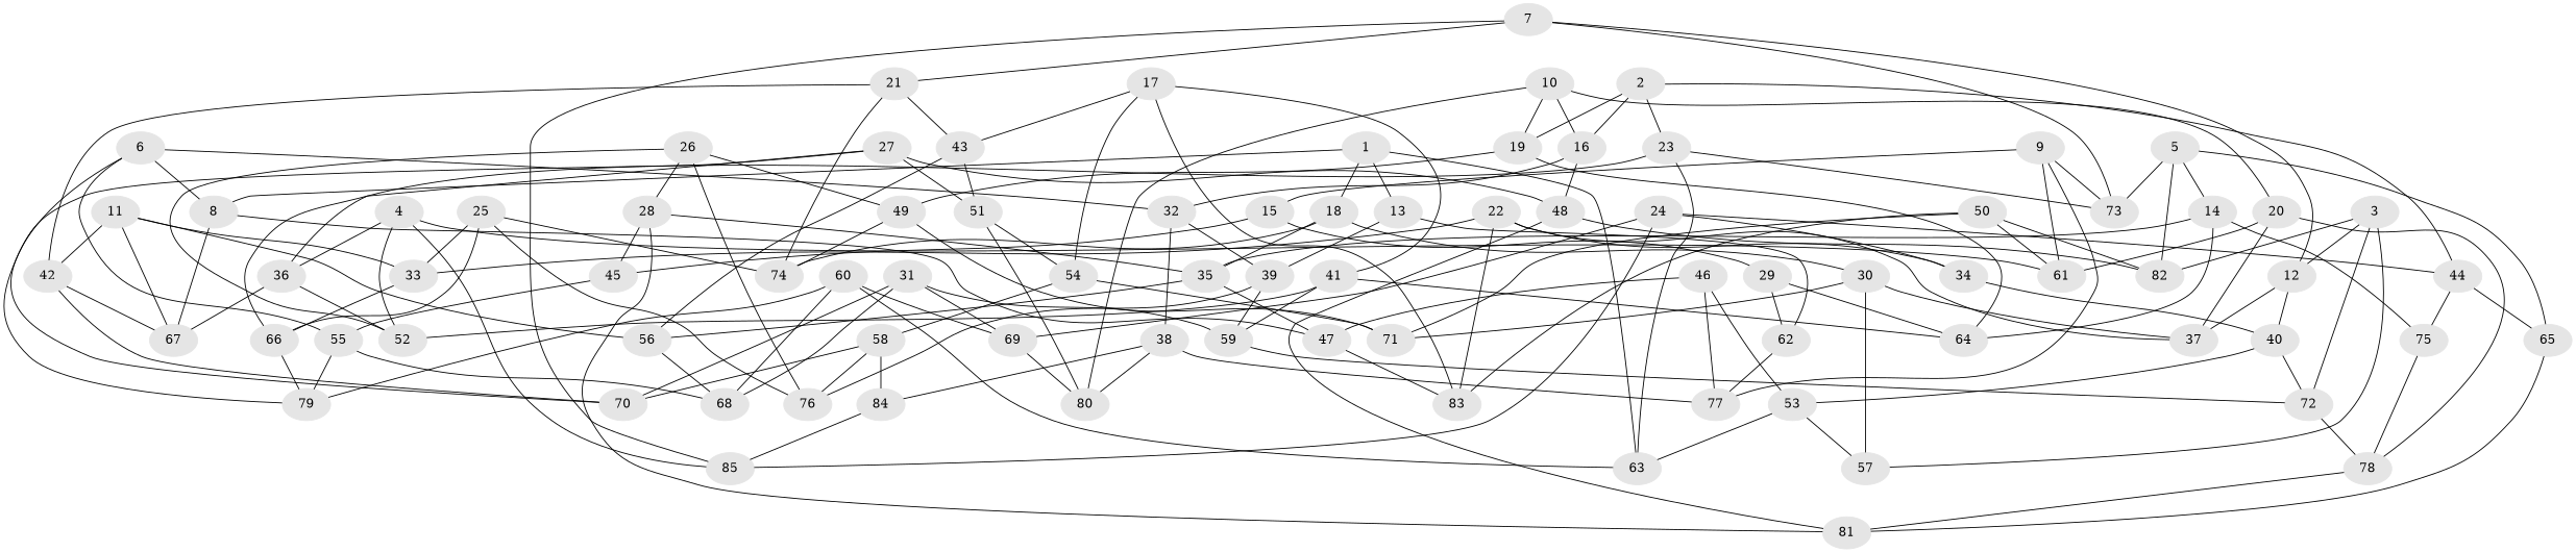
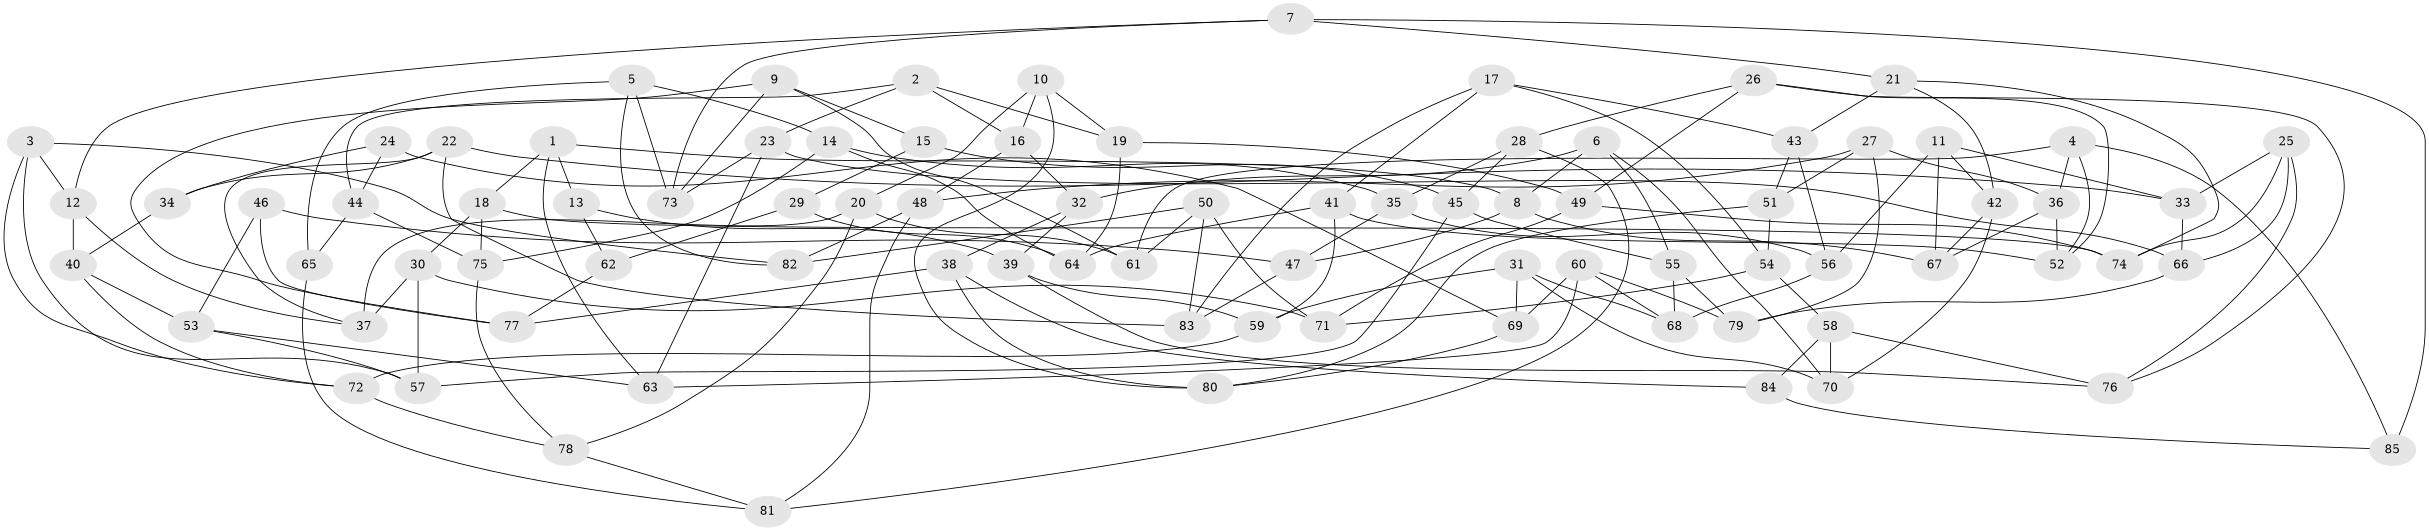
  graph {
    node [color=gray90 style=filled]
    1
    8
    13
    18
    63
    47
    67
    39
    62
    75
    30
    74
    2
    16
    19
    23
    44
    32
    48
    64
    49
    73
    66
    65
    3
    12
    57
    72
    82
    37
    40
    78
    4
    36
    52
    61
    85
    5
    14
    35
    81
    6
    55
    70
    38
    79
    68
    7
    21
    42
    43
    83
    9
    15
    77
    29
    45
    10
    20
    80
    11
    33
    56
    53
    76
    59
    17
    41
    54
    51
    71
    58
    22
    34
    24
    69
    25
    26
    28
    27
    31
    84
    46
    50
    60
    1 -- 8
    1 -- 13
    1 -- 18
    1 -- 63
    8 -- 47
    8 -- 67
    13 -- 39
    13 -- 62
-   18 -- 35
+   18 -- 75
    18 -- 30
    18 -- 74
    47 -- 83
    39 -- 76
    39 -- 59
    62 -- 77
    75 -- 78
    30 -- 57
    30 -- 37
    30 -- 71
    2 -- 16
    2 -- 19
    2 -- 23
    2 -- 44
    16 -- 32
    16 -- 48
    19 -- 64
    19 -- 49
    23 -- 63
    23 -- 73
    23 -- 66
    44 -- 75
    44 -- 65
    32 -- 39
    32 -- 38
    48 -- 82
    48 -- 81
    49 -- 74
    49 -- 71
    66 -- 79
    65 -- 81
    3 -- 12
    3 -- 57
    3 -- 72
    3 -- 82
    12 -- 37
    12 -- 40
    72 -- 78
    40 -- 72
    40 -- 53
    78 -- 81
    4 -- 36
    4 -- 52
    4 -- 61
    4 -- 85
    36 -- 67
    36 -- 52
    5 -- 73
    5 -- 65
    5 -- 82
    5 -- 14
    14 -- 75
    14 -- 64
    14 -- 35
    35 -- 47
    35 -- 56
    6 -- 8
    6 -- 32
    6 -- 55
    6 -- 70
    55 -- 79
    55 -- 68
    38 -- 77
    38 -- 80
    38 -- 84
    7 -- 73
    7 -- 12
    7 -- 85
    7 -- 21
    21 -- 74
    21 -- 42
    21 -- 43
    42 -- 67
    42 -- 70
    43 -- 56
    43 -- 51
    9 -- 73
    9 -- 61
    9 -- 15
    9 -- 77
    15 -- 29
    15 -- 45
    29 -- 62
    29 -- 64
+   45 -- 57
    45 -- 55
    10 -- 16
    10 -- 19
    10 -- 20
    10 -- 80
    20 -- 37
    20 -- 78
    20 -- 61
    11 -- 67
    11 -- 42
    11 -- 33
    11 -- 56
    33 -- 66
    56 -- 68
    53 -- 63
    53 -- 57
    59 -- 72
    17 -- 43
    17 -- 83
    17 -- 41
    17 -- 54
    41 -- 64
    41 -- 52
    41 -- 59
    54 -- 71
    54 -- 58
    51 -- 80
    51 -- 54
    58 -- 70
    58 -- 76
    58 -- 84
    22 -- 37
    22 -- 83
    22 -- 33
    22 -- 34
    34 -- 40
    24 -- 44
-   24 -- 85
    24 -- 34
    24 -- 69
    69 -- 80
    25 -- 74
    25 -- 66
    25 -- 33
    25 -- 76
    26 -- 49
    26 -- 52
    26 -- 76
    26 -- 28
    28 -- 35
    28 -- 81
    28 -- 45
    27 -- 48
    27 -- 36
    27 -- 79
    27 -- 51
    31 -- 70
    31 -- 68
    31 -- 59
    31 -- 69
    84 -- 85
    46 -- 47
    46 -- 77
    46 -- 53
    50 -- 82
    50 -- 61
    50 -- 83
    50 -- 71
    60 -- 63
    60 -- 79
    60 -- 68
    60 -- 69
  }
